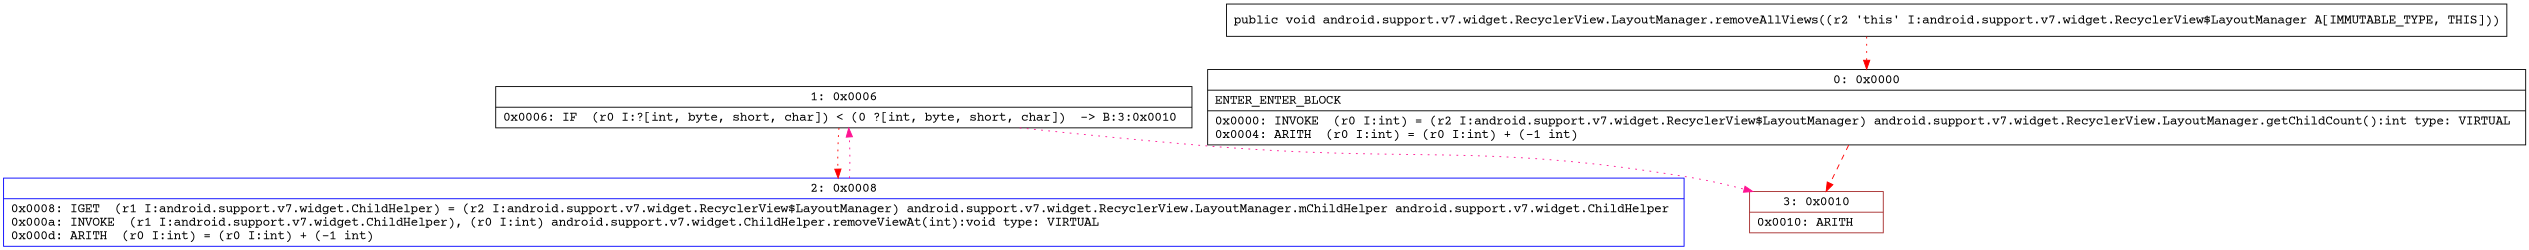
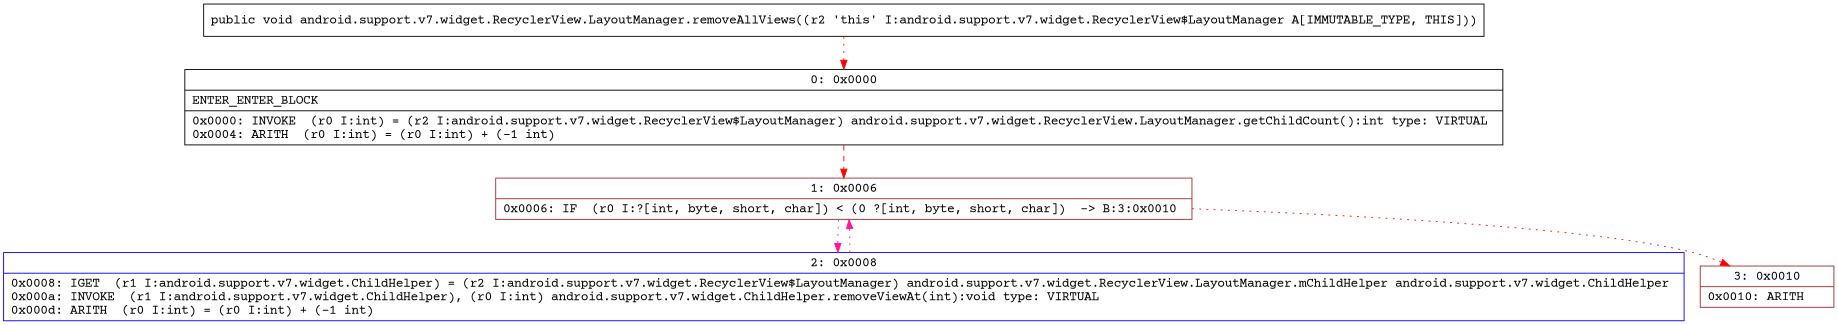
  digraph {
    fontname="Courier Prime"
    node [color=black fontname="Courier Prime" shape=record]
    edge [color=red fontname="Courier Prime" style=dotted]
    n1 [label="{0\:\ 0x0000|ENTER_ENTER_BLOCK\l|0x0000: INVOKE  (r0 I:int) = (r2 I:android.support.v7.widget.RecyclerView$LayoutManager) android.support.v7.widget.RecyclerView.LayoutManager.getChildCount():int type: VIRTUAL \l0x0004: ARITH  (r0 I:int) = (r0 I:int) + (\-1 int) \l}"]
-   n2 [label="{1\:\ 0x0006|0x0006: IF  (r0 I:?[int, byte, short, char]) \< (0 ?[int, byte, short, char])  \-\> B:3:0x0010 \l}"]
+   n2 [color=brown label="{1\:\ 0x0006|0x0006: IF  (r0 I:?[int, byte, short, char]) \< (0 ?[int, byte, short, char])  \-\> B:3:0x0010 \l}"]
    n3 [color=blue label="{2\:\ 0x0008|0x0008: IGET  (r1 I:android.support.v7.widget.ChildHelper) = (r2 I:android.support.v7.widget.RecyclerView$LayoutManager) android.support.v7.widget.RecyclerView.LayoutManager.mChildHelper android.support.v7.widget.ChildHelper \l0x000a: INVOKE  (r1 I:android.support.v7.widget.ChildHelper), (r0 I:int) android.support.v7.widget.ChildHelper.removeViewAt(int):void type: VIRTUAL \l0x000d: ARITH  (r0 I:int) = (r0 I:int) + (\-1 int) \l}"]
    n4 [color=brown label="{3\:\ 0x0010|0x0010: ARITH   \l}"]
    n5 [label="{public void android.support.v7.widget.RecyclerView.LayoutManager.removeAllViews((r2 'this' I:android.support.v7.widget.RecyclerView$LayoutManager A[IMMUTABLE_TYPE, THIS])) }"]
-   n1 -> n4 [style=dashed]
-   n2 -> n3
-   n2 -> n4 [color=deeppink]
+   n1 -> n2 [style=dashed]
+   n2 -> n3 [color=deeppink]
+   n2 -> n4
    n3 -> n2 [color=deeppink]
    n5 -> n1
  }
